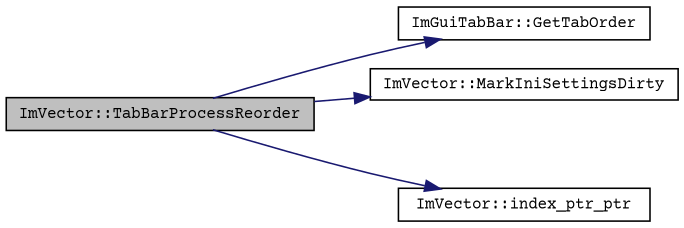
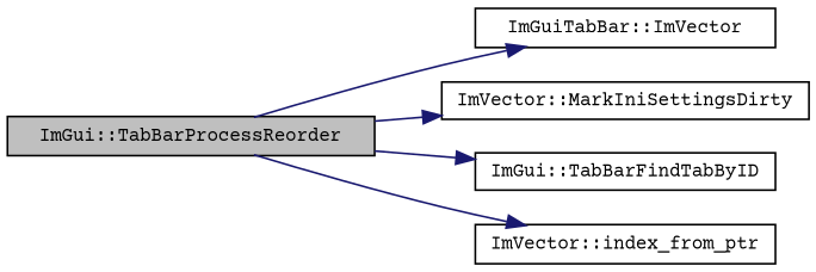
  digraph {
    fontname="Courier Prime"
    rankdir=LR
    node [color=black fillcolor=white fontname="Courier Prime" fontsize=10 shape=record style=filled]
    edge [color=midnightblue fontname="Courier Prime" fontsize=10 labelfontname=Helvetica labelfontsize=10 style=solid]
-   n1 [fillcolor=grey75 fontcolor=black height=0.2 label="ImVector::TabBarProcessReorder" width=0.4]
-   n2 [height=0.2 label="ImGuiTabBar::GetTabOrder" width=0.4]
+   n1 [fillcolor=grey75 fontcolor=black height=0.2 label="ImGui::TabBarProcessReorder" width=0.4]
+   n2 [height=0.2 label="ImGuiTabBar::ImVector" width=0.4]
    n3 [height=0.2 label="ImVector::MarkIniSettingsDirty" width=0.4]
-   n5 [height=0.2 label="ImVector::index_ptr_ptr" width=0.4]
+   n4 [height=0.2 label="ImGui::TabBarFindTabByID" width=0.4]
+   n5 [height=0.2 label="ImVector::index_from_ptr" width=0.4]
    n1 -> n2
    n1 -> n3
+   n1 -> n4
    n1 -> n5
  }
